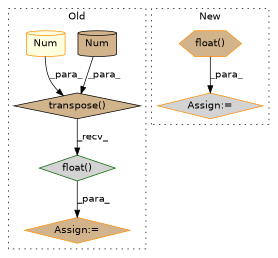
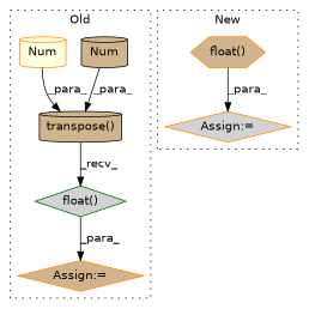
  digraph {
    fontname="DejaVu Sans"
    node [a=75 l=1 shape=cylinder style=filled fillcolor=tan color=darkorange fontname="DejaVu Sans"]
    edge [fontname="DejaVu Sans"]
-   n1 [l="14,1" label="transpose()" s="3350,3371" shape=diamond color=black]
+   n1 [l="14,1" label="transpose()" s="3350,3371" color=black]
    n2 [a=76 label=Num s=3367 color=black]
    n3 [a=76 label=Num s=3364 fillcolor=lightyellow]
    n4 [l=11 label="float()" s=3439 shape=diamond fillcolor=lightgrey color=darkgreen]
    n5 [a=68 l=4 label="Assign:=" s=3482 shape=diamond]
    n6 [l=15 label="float()" s=3631 shape=hexagon]
    n7 [a=68 l=4 label="Assign:=" s=3682 shape=diamond fillcolor=lightgrey]
    subgraph cluster_1 {
      label=Old
      style=dotted
      n1
      n2
      n3
      n4
      n5
    }
    subgraph cluster_2 {
      label=New
      style=dotted
      n6
      n7
    }
    n1 -> n4 [label=_recv_]
    n2 -> n1 [label=_para_]
    n3 -> n1 [label=_para_]
    n4 -> n5 [label=_para_]
    n6 -> n7 [label=_para_]
  }
